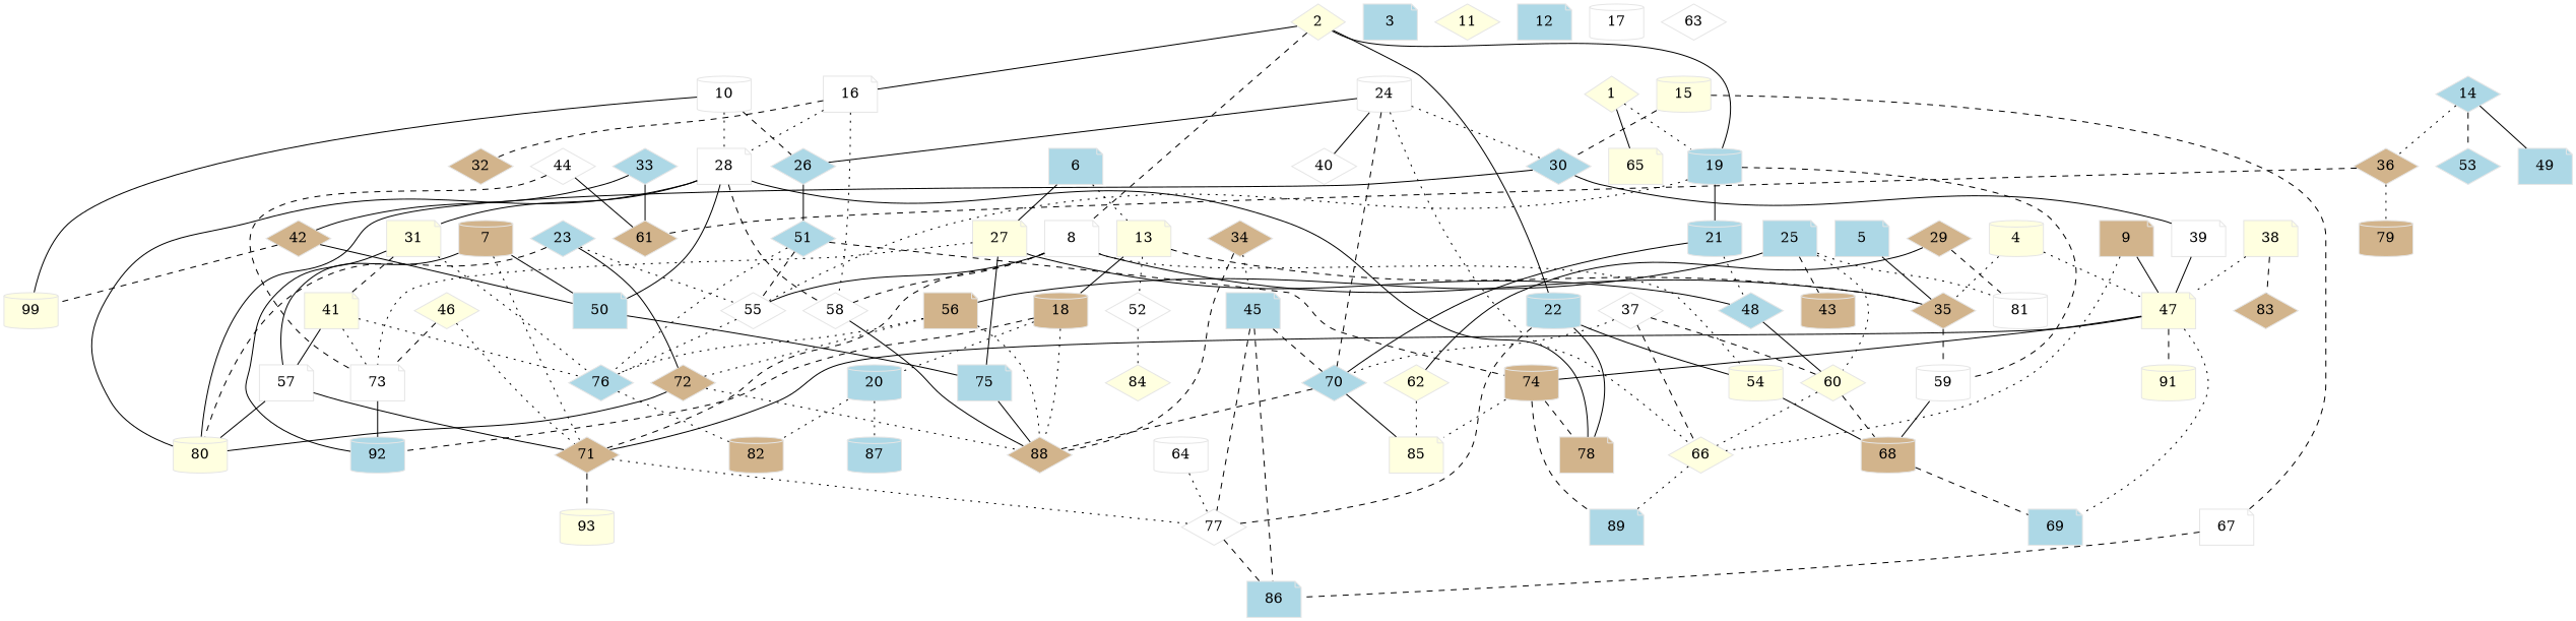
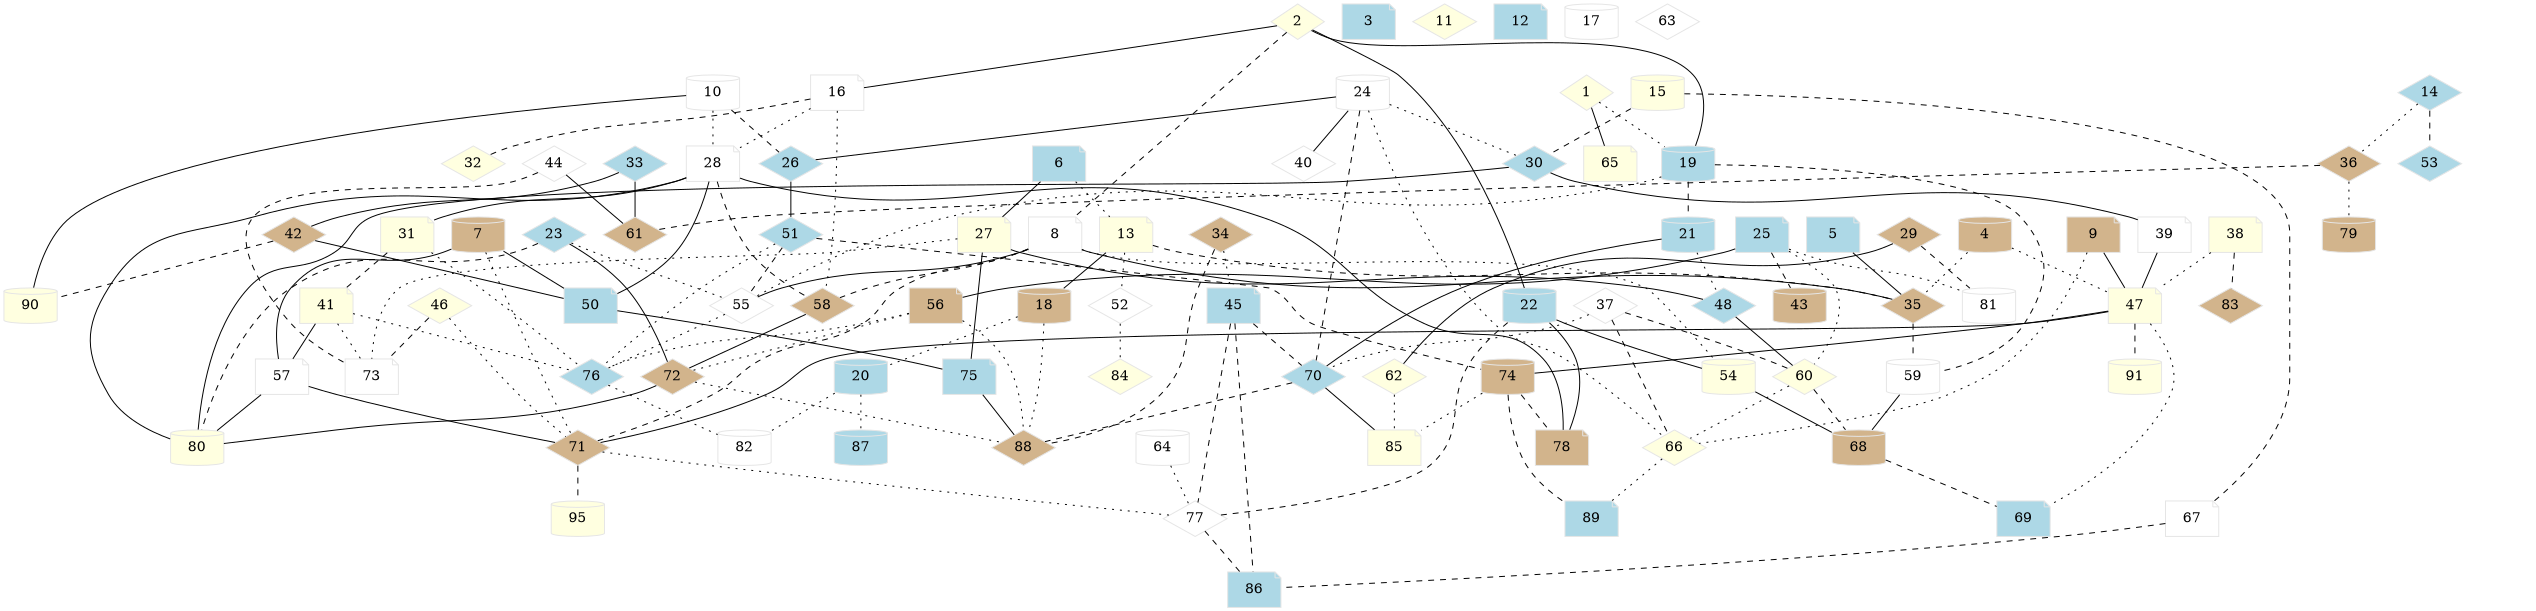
  graph {
    node [color=gray90 fillcolor=lightblue shape=diamond style=filled]
    edge [style=solid]
    1 [fillcolor=lightyellow]
    19 [shape=cylinder]
    65 [fillcolor=lightyellow shape=note]
    55 [fillcolor=white]
    21 [shape=cylinder]
    59 [fillcolor=white shape=cylinder]
    2 [fillcolor=lightyellow]
    8 [fillcolor=white shape=note]
    16 [fillcolor=white shape=note]
    22 [shape=cylinder]
    35 [fillcolor=tan]
    71 [fillcolor=tan]
    54 [fillcolor=lightyellow shape=cylinder]
-   58 [fillcolor=white]
+   58 [fillcolor=tan]
    28 [fillcolor=white shape=note]
-   32 [fillcolor=tan]
+   32 [fillcolor=lightyellow]
    77 [fillcolor=white]
    78 [fillcolor=tan shape=note]
    3 [shape=note]
-   4 [fillcolor=lightyellow shape=cylinder]
+   4 [fillcolor=tan shape=cylinder]
    47 [fillcolor=lightyellow shape=note]
    69 [shape=note]
    74 [fillcolor=tan shape=cylinder]
    91 [fillcolor=lightyellow shape=cylinder]
    5 [shape=note]
    6 [shape=note]
    13 [fillcolor=lightyellow shape=note]
    27 [fillcolor=lightyellow shape=note]
    18 [fillcolor=tan shape=cylinder]
    52 [fillcolor=white]
    48
    73 [fillcolor=white shape=note]
    75 [shape=note]
    7 [fillcolor=tan shape=cylinder]
    50 [shape=note]
    57 [fillcolor=white shape=note]
    80 [fillcolor=lightyellow shape=cylinder]
-   93 [fillcolor=lightyellow shape=cylinder]
+   93 [fillcolor=lightyellow shape=cylinder label=95]
    68 [fillcolor=tan shape=cylinder]
    76
    88 [fillcolor=tan]
    9 [fillcolor=tan shape=note]
    66 [fillcolor=lightyellow]
    89 [shape=note]
    10 [fillcolor=white shape=cylinder]
    26
-   90 [fillcolor=lightyellow shape=cylinder label=99]
+   90 [fillcolor=lightyellow shape=cylinder]
    51
    31 [fillcolor=lightyellow shape=note]
    11 [fillcolor=lightyellow]
    12 [shape=note]
    20 [shape=cylinder]
-   92 [shape=cylinder]
    84 [fillcolor=lightyellow]
    36 [fillcolor=tan]
    14
-   49 [shape=note]
    53
    61 [fillcolor=tan]
    79 [fillcolor=tan shape=cylinder]
    15 [fillcolor=lightyellow shape=cylinder]
    30
    67 [fillcolor=white shape=note]
    39 [fillcolor=white shape=note]
    86 [shape=note]
    17 [fillcolor=white shape=cylinder]
-   82 [fillcolor=tan shape=cylinder]
+   82 [fillcolor=white shape=cylinder]
    87 [shape=cylinder]
    70
    60 [fillcolor=lightyellow]
    85 [fillcolor=lightyellow shape=note]
    23
    72 [fillcolor=tan]
    24 [fillcolor=white shape=cylinder]
    40 [fillcolor=white]
    25 [shape=note]
    43 [fillcolor=tan shape=cylinder]
    56 [fillcolor=tan shape=note]
    81 [fillcolor=white shape=cylinder]
    41 [fillcolor=lightyellow shape=note]
    29 [fillcolor=tan]
    62 [fillcolor=lightyellow]
    42 [fillcolor=tan]
    33
    34 [fillcolor=tan]
    45 [shape=note]
    37 [fillcolor=white]
    38 [fillcolor=lightyellow shape=note]
    83 [fillcolor=tan]
    44 [fillcolor=white]
    46 [fillcolor=lightyellow]
    63 [fillcolor=white]
    64 [fillcolor=white shape=cylinder]
    1 -- 19 [style=dotted]
    1 -- 65
    19 -- 55 [style=dotted]
-   19 -- 21
+   19 -- 21 [style=dashed]
    19 -- 59 [style=dashed]
    55 -- 76 [style=dotted]
    21 -- 48 [style=dotted]
    21 -- 70
    59 -- 68
    2 -- 19
    2 -- 8 [style=dashed]
    2 -- 16
    2 -- 22
    8 -- 55
    8 -- 35
    8 -- 71 [style=dashed]
    8 -- 54 [style=dotted]
    8 -- 58 [style=dashed]
    16 -- 58 [style=dotted]
    16 -- 28 [style=dotted]
    16 -- 32 [style=dashed]
    22 -- 54
    22 -- 77 [style=dashed]
    22 -- 78
    35 -- 59 [style=dashed]
    71 -- 77 [style=dotted]
    71 -- 93 [style=dashed]
    54 -- 68
-   58 -- 88
+   58 -- 72
    28 -- 58 [style=dashed]
    28 -- 78
    28 -- 50
    28 -- 80
    28 -- 31
    77 -- 86 [style=dashed]
    4 -- 35 [style=dotted]
    4 -- 47 [style=dotted]
    47 -- 71
    47 -- 69 [style=dotted]
    47 -- 74
    47 -- 91 [style=dashed]
    74 -- 78 [style=dashed]
    74 -- 89 [style=dashed]
    74 -- 85 [style=dotted]
    5 -- 35
    6 -- 13 [style=dotted]
    6 -- 27
    13 -- 35 [style=dashed]
    13 -- 18
    13 -- 52 [style=dotted]
    27 -- 48
    27 -- 73 [style=dotted]
    27 -- 75
    18 -- 88 [style=dotted]
    18 -- 20 [style=dotted]
-   18 -- 92 [style=dashed]
    52 -- 84 [style=dotted]
    48 -- 60
-   73 -- 92
    75 -- 88
    7 -- 71 [style=dotted]
    7 -- 50
    7 -- 57
    50 -- 75
    57 -- 71
    57 -- 80
    68 -- 69 [style=dashed]
    76 -- 82 [style=dotted]
    9 -- 47
    9 -- 66 [style=dotted]
    66 -- 89 [style=dotted]
    10 -- 28 [style=dotted]
    10 -- 26 [style=dashed]
    10 -- 90
    26 -- 51
    51 -- 55 [style=dashed]
    51 -- 74 [style=dashed]
    51 -- 76 [style=dotted]
    31 -- 76 [style=dotted]
-   31 -- 92
    31 -- 41 [style=dashed]
    20 -- 82 [style=dotted]
    20 -- 87 [style=dotted]
    36 -- 61 [style=dashed]
    36 -- 79 [style=dotted]
    14 -- 36 [style=dotted]
-   14 -- 49
    14 -- 53 [style=dashed]
    15 -- 30 [style=dashed]
    15 -- 67 [style=dashed]
    30 -- 80
    30 -- 39
    67 -- 86 [style=dashed]
    39 -- 47
    70 -- 88 [style=dashed]
    70 -- 85
    60 -- 68 [style=dashed]
    60 -- 66 [style=dotted]
    23 -- 55 [style=dotted]
    23 -- 80 [style=dashed]
    23 -- 72
    72 -- 80
    72 -- 88 [style=dotted]
    24 -- 66 [style=dotted]
    24 -- 26
    24 -- 30 [style=dotted]
    24 -- 70 [style=dashed]
    24 -- 40
    25 -- 60 [style=dotted]
    25 -- 43 [style=dashed]
    25 -- 56
    25 -- 81 [style=dotted]
    56 -- 76 [style=dotted]
    56 -- 88 [style=dotted]
    56 -- 72 [style=dotted]
    41 -- 73 [style=dotted]
    41 -- 57
    41 -- 76 [style=dotted]
    29 -- 81 [style=dashed]
    29 -- 62
    62 -- 85 [style=dotted]
    42 -- 50
    42 -- 90 [style=dashed]
    33 -- 61
    33 -- 42
    34 -- 88 [style=dashed]
    34 -- 45 [style=dotted]
    45 -- 77 [style=dashed]
    45 -- 86 [style=dashed]
    45 -- 70 [style=dashed]
    37 -- 66 [style=dashed]
    37 -- 70 [style=dotted]
    37 -- 60 [style=dashed]
    38 -- 47 [style=dotted]
    38 -- 83 [style=dashed]
    44 -- 73 [style=dashed]
    44 -- 61
    46 -- 71 [style=dotted]
    46 -- 73 [style=dashed]
    64 -- 77 [style=dotted]
  }
